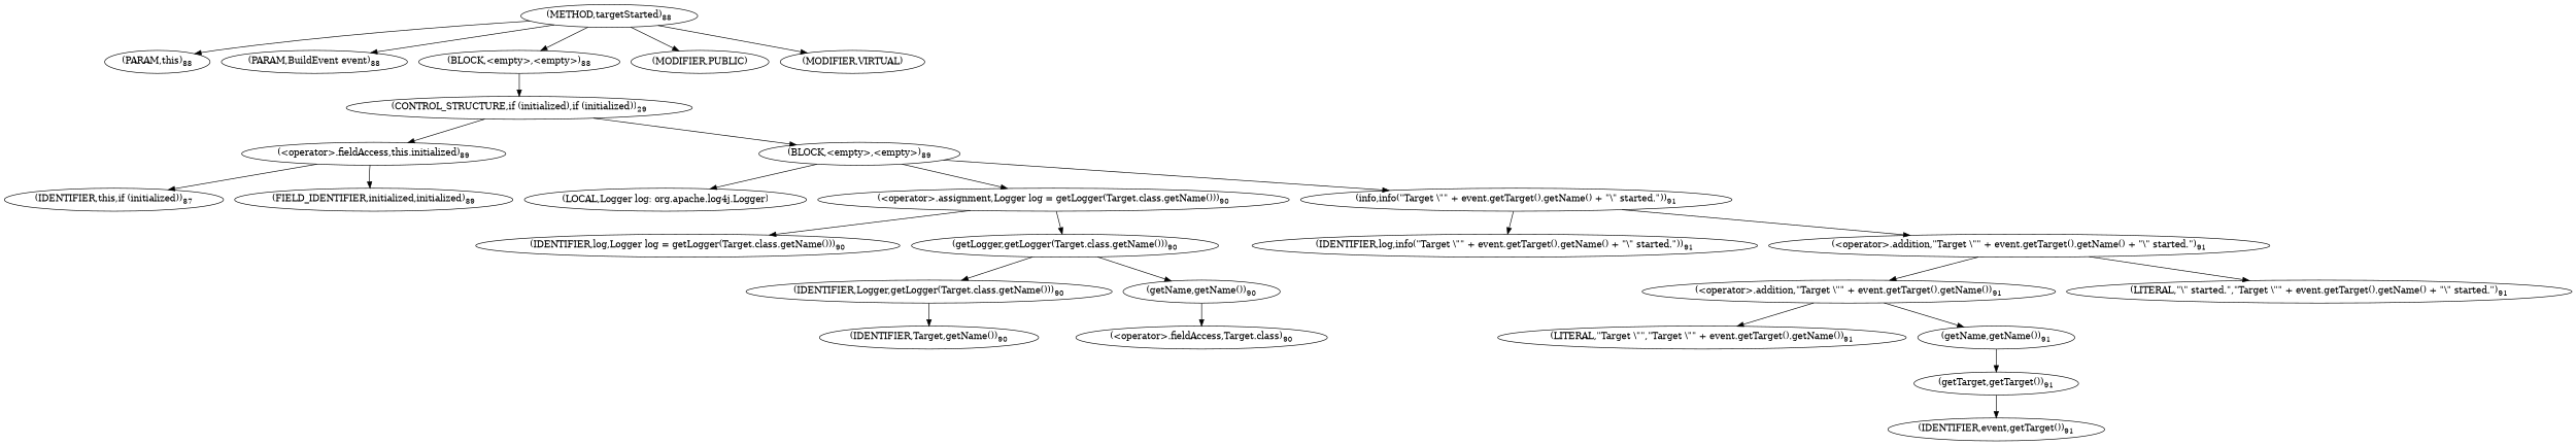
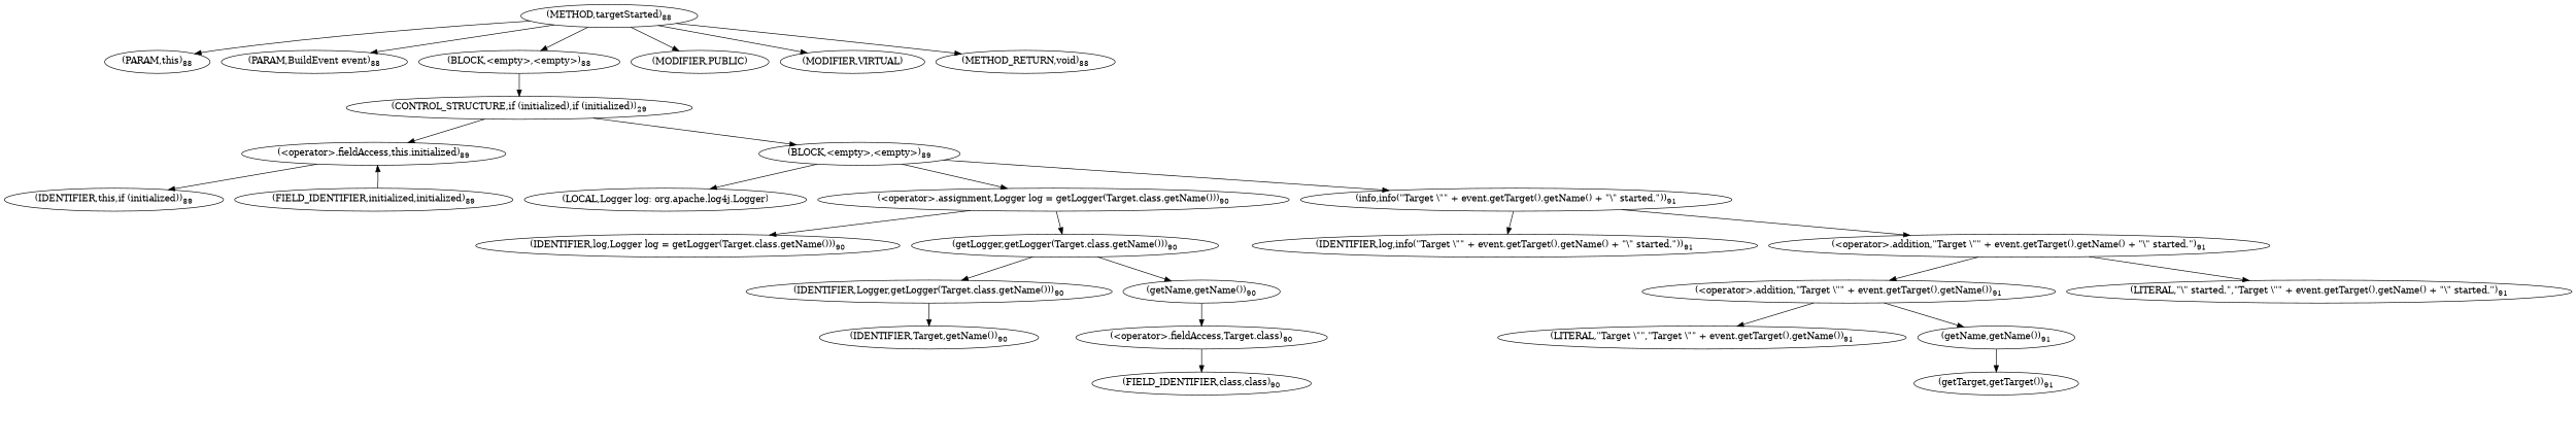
  digraph {
    n1 [label=<(METHOD,targetStarted)<SUB>88</SUB>>]
    n2 [label=<(PARAM,this)<SUB>88</SUB>>]
    n3 [label=<(PARAM,BuildEvent event)<SUB>88</SUB>>]
    n4 [label=<(BLOCK,&lt;empty&gt;,&lt;empty&gt;)<SUB>88</SUB>>]
    n5 [label=<(MODIFIER,PUBLIC)>]
    n6 [label=<(MODIFIER,VIRTUAL)>]
+   n7 [label=<(METHOD_RETURN,void)<SUB>88</SUB>>]
    n8 [label=<(CONTROL_STRUCTURE,if (initialized),if (initialized))<SUB>29</SUB>>]
    n9 [label=<(&lt;operator&gt;.fieldAccess,this.initialized)<SUB>89</SUB>>]
    n10 [label=<(BLOCK,&lt;empty&gt;,&lt;empty&gt;)<SUB>89</SUB>>]
-   n11 [label=<(IDENTIFIER,this,if (initialized))<SUB>87</SUB>>]
+   n11 [label=<(IDENTIFIER,this,if (initialized))<SUB>89</SUB>>]
    n12 [label=<(FIELD_IDENTIFIER,initialized,initialized)<SUB>89</SUB>>]
    n13 [label=<(LOCAL,Logger log: org.apache.log4j.Logger)>]
    n14 [label=<(&lt;operator&gt;.assignment,Logger log = getLogger(Target.class.getName()))<SUB>90</SUB>>]
    n15 [label=<(info,info(&quot;Target \&quot;&quot; + event.getTarget().getName() + &quot;\&quot; started.&quot;))<SUB>91</SUB>>]
    n16 [label=<(IDENTIFIER,log,Logger log = getLogger(Target.class.getName()))<SUB>90</SUB>>]
    n17 [label=<(getLogger,getLogger(Target.class.getName()))<SUB>90</SUB>>]
    n18 [label=<(IDENTIFIER,log,info(&quot;Target \&quot;&quot; + event.getTarget().getName() + &quot;\&quot; started.&quot;))<SUB>91</SUB>>]
    n19 [label=<(&lt;operator&gt;.addition,&quot;Target \&quot;&quot; + event.getTarget().getName() + &quot;\&quot; started.&quot;)<SUB>91</SUB>>]
    n20 [label=<(IDENTIFIER,Logger,getLogger(Target.class.getName()))<SUB>90</SUB>>]
    n21 [label=<(getName,getName())<SUB>90</SUB>>]
    n22 [label=<(IDENTIFIER,Target,getName())<SUB>90</SUB>>]
    n23 [label=<(&lt;operator&gt;.fieldAccess,Target.class)<SUB>90</SUB>>]
+   n24 [label=<(FIELD_IDENTIFIER,class,class)<SUB>90</SUB>>]
    n25 [label=<(&lt;operator&gt;.addition,&quot;Target \&quot;&quot; + event.getTarget().getName())<SUB>91</SUB>>]
    n26 [label=<(LITERAL,&quot;\&quot; started.&quot;,&quot;Target \&quot;&quot; + event.getTarget().getName() + &quot;\&quot; started.&quot;)<SUB>91</SUB>>]
    n27 [label=<(LITERAL,&quot;Target \&quot;&quot;,&quot;Target \&quot;&quot; + event.getTarget().getName())<SUB>91</SUB>>]
    n28 [label=<(getName,getName())<SUB>91</SUB>>]
    n29 [label=<(getTarget,getTarget())<SUB>91</SUB>>]
-   n30 [label=<(IDENTIFIER,event,getTarget())<SUB>91</SUB>>]
    n1 -> n2
    n1 -> n3
    n1 -> n4
    n1 -> n5
    n1 -> n6
+   n1 -> n7
    n4 -> n8
    n8 -> n9
    n8 -> n10
    n9 -> n11
-   n9 -> n12
+   n12 -> n9
    n10 -> n13
    n10 -> n14
    n10 -> n15
    n14 -> n16
    n14 -> n17
    n15 -> n18
    n15 -> n19
    n17 -> n20
    n17 -> n21
    n19 -> n25
    n19 -> n26
    n20 -> n22
    n21 -> n23
+   n23 -> n24
    n25 -> n27
    n25 -> n28
    n28 -> n29
-   n29 -> n30
  }
